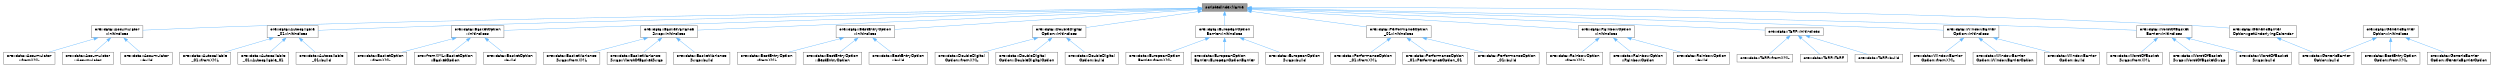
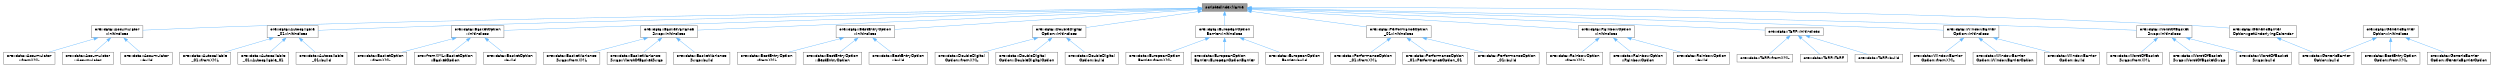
  digraph {
    rankdir=TB
    node [color=grey40 fillcolor=white fontname=Helvetica fontsize=10 shape=box style=filled]
    edge [color=steelblue1 dir=back fontname=Helvetica fontsize=10 labelfontname=Helvetica labelfontsize=10 style=solid]
    n1 [color=gray40 fillcolor=grey60 fontcolor=black height=0.2 label=scriptedIndexName width=0.4]
    n2 [height=0.2 label="ore::data::GenericBarrier\lOption::getUnderlyingCalendar" width=0.4]
    n3 [height=0.2 label="ore::data::Accumulator\l::initIndices" width=0.4]
    n4 [height=0.2 label="ore::data::Autocallable\l_01::initIndices" width=0.4]
    n5 [height=0.2 label="ore::data::BasketOption\l::initIndices" width=0.4]
    n6 [height=0.2 label="ore::data::BasketVariance\lSwap::initIndices" width=0.4]
    n7 [height=0.2 label="ore::data::BestEntryOption\l::initIndices" width=0.4]
    n8 [height=0.2 label="ore::data::DoubleDigital\lOption::initIndices" width=0.4]
    n9 [height=0.2 label="ore::data::EuropeanOption\lBarrier::initIndices" width=0.4]
    n10 [height=0.2 label="ore::data::PerformanceOption\l_01::initIndices" width=0.4]
    n11 [height=0.2 label="ore::data::RainbowOption\l::initIndices" width=0.4]
    n12 [height=0.2 label="ore::data::TaRF::initIndices" width=0.4]
    n13 [height=0.2 label="ore::data::WindowBarrier\lOption::initIndices" width=0.4]
-   n14 [height=0.2 label="ore::data::WorstOfBasket\lBarrier::initIndices" width=0.4]
+   n14 [height=0.2 label="ore::data::WorstOfBasket\lSwap::initIndices" width=0.4]
    n15 [height=0.2 label="ore::data::GenericBarrier\lOption::build" width=0.4]
    n16 [height=0.2 label="ore::data::Accumulator\l::Accumulator" width=0.4]
    n17 [height=0.2 label="ore::data::Accumulator\l::build" width=0.4]
    n18 [height=0.2 label="ore::data::Accumulator\l::fromXML" width=0.4]
    n19 [height=0.2 label="ore::data::Autocallable\l_01::Autocallable_01" width=0.4]
    n20 [height=0.2 label="ore::data::Autocallable\l_01::build" width=0.4]
    n21 [height=0.2 label="ore::data::Autocallable\l_01::fromXML" width=0.4]
    n22 [height=0.2 label="ore::fromXML::BasketOption\l::BasketOption" width=0.4]
    n23 [height=0.2 label="ore::data::BasketOption\l::build" width=0.4]
    n24 [height=0.2 label="ore::data::BasketOption\l::fromXML" width=0.4]
    n25 [height=0.2 label="ore::data::BasketVariance\lSwap::WorstOfBasketSwap" width=0.4]
    n26 [height=0.2 label="ore::data::BasketVariance\lSwap::build" width=0.4]
    n27 [height=0.2 label="ore::data::BasketVariance\lSwap::fromXML" width=0.4]
    n28 [height=0.2 label="ore::data::BestEntryOption\l::BestEntryOption" width=0.4]
    n29 [height=0.2 label="ore::data::BestEntryOption\l::build" width=0.4]
    n30 [height=0.2 label="ore::data::BestEntryOption\l::fromXML" width=0.4]
    n31 [height=0.2 label="ore::data::DoubleDigital\lOption::DoubleDigitalOption" width=0.4]
    n32 [height=0.2 label="ore::data::DoubleDigital\lOption::build" width=0.4]
    n33 [height=0.2 label="ore::data::DoubleDigital\lOption::fromXML" width=0.4]
    n34 [height=0.2 label="ore::data::EuropeanOption\lBarrier::EuropeanOptionBarrier" width=0.4]
-   n35 [height=0.2 label="ore::data::EuropeanOption\lSwap::build" width=0.4]
+   n35 [height=0.2 label="ore::data::EuropeanOption\lBarrier::build" width=0.4]
    n36 [height=0.2 label="ore::data::EuropeanOption\lBarrier::fromXML" width=0.4]
    n37 [height=0.2 label="ore::data::GenericBarrier\lOption::initIndices" width=0.4]
    n38 [height=0.2 label="ore::data::GenericBarrier\lOption::GenericBarrierOption" width=0.4]
    n39 [height=0.2 label="ore::data::BestEntryOption\lOption::fromXML" width=0.4]
    n40 [height=0.2 label="ore::data::PerformanceOption\l_01::PerformanceOption_01" width=0.4]
    n41 [height=0.2 label="ore::data::PerformanceOption\l_01::build" width=0.4]
    n42 [height=0.2 label="ore::data::PerformanceOption\l_01::fromXML" width=0.4]
    n43 [height=0.2 label="ore::data::RainbowOption\l::RainbowOption" width=0.4]
    n44 [height=0.2 label="ore::data::RainbowOption\l::build" width=0.4]
    n45 [height=0.2 label="ore::data::RainbowOption\l::fromXML" width=0.4]
    n46 [height=0.2 label="ore::data::TaRF::TaRF" width=0.4]
    n47 [height=0.2 label="ore::data::TaRF::build" width=0.4]
    n48 [height=0.2 label="ore::data::TaRF::fromXML" width=0.4]
    n49 [height=0.2 label="ore::data::WindowBarrier\lOption::WindowBarrierOption" width=0.4]
    n50 [height=0.2 label="ore::data::WindowBarrier\lOption::build" width=0.4]
    n51 [height=0.2 label="ore::data::WindowBarrier\lOption::fromXML" width=0.4]
    n52 [height=0.2 label="ore::data::WorstOfBasket\lSwap::WorstOfBasketSwap" width=0.4]
    n53 [height=0.2 label="ore::data::WorstOfBasket\lSwap::build" width=0.4]
    n54 [height=0.2 label="ore::data::WorstOfBasket\lSwap::fromXML" width=0.4]
    n1 -> n2
    n1 -> n3
    n1 -> n4
    n1 -> n5
    n1 -> n6
    n1 -> n7
    n1 -> n8
    n1 -> n9
    n1 -> n10
    n1 -> n11
    n1 -> n12
    n1 -> n13
    n1 -> n14
    n2 -> n15
    n3 -> n16
    n3 -> n17
    n3 -> n18
    n4 -> n19
    n4 -> n20
    n4 -> n21
    n5 -> n22
    n5 -> n23
    n5 -> n24
    n6 -> n25
    n6 -> n26
    n6 -> n27
    n7 -> n28
    n7 -> n29
    n7 -> n30
    n8 -> n31
    n8 -> n32
    n8 -> n33
    n9 -> n34
    n9 -> n35
    n9 -> n36
    n10 -> n40
    n10 -> n41
    n10 -> n42
    n11 -> n43
    n11 -> n44
    n11 -> n45
    n12 -> n46
    n12 -> n47
    n12 -> n48
    n13 -> n49
    n13 -> n50
    n13 -> n51
    n14 -> n52
    n14 -> n53
    n14 -> n54
    n37 -> n15
    n37 -> n38
    n37 -> n39
  }
